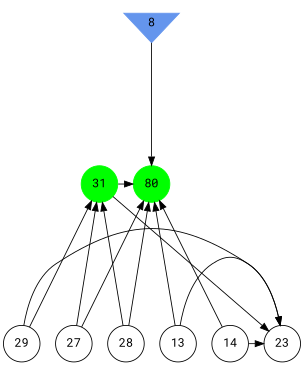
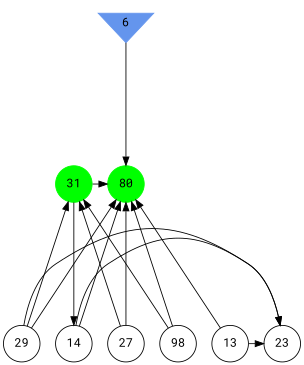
  digraph {
    fontname="Roboto Mono"
    ranksep=2.0
    node [color=black fontname="Roboto Mono" shape=circle]
    edge [fontname="Roboto Mono"]
-   6 [color=cornflowerblue shape=invtriangle style=filled label=8]
+   6 [color=cornflowerblue shape=invtriangle style=filled]
    13
    14
    23
    27
-   28
+   28 [label=98]
    29
    n8 [color=green label=80 style=filled]
    31 [color=green style=filled]
    subgraph sub_1 {
      rank=same
      6
    }
    subgraph sub_2 {
      rank=same
      13
      14
      23
      27
      28
      29
    }
    subgraph sub_3 {
      rank=same
      n8
      31
    }
    6 -> n8
    13 -> 23
    13 -> n8
    14 -> 23
    14 -> n8
    27 -> n8
    27 -> 31
    28 -> n8
    28 -> 31
    29 -> 23
+   29 -> n8
    29 -> 31
-   31 -> 23
+   31 -> 14
    31 -> n8
  }
